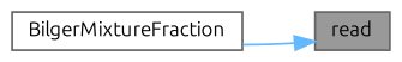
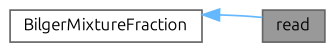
  digraph {
    rankdir=RL
    fontname=Ubuntu
    node [fontname=Ubuntu fontsize=10 shape=box style=filled]
    n1 [color=gray40 fillcolor=grey60 fontcolor=black height=0.2 label=read width=0.4]
    n2 [color=grey40 fillcolor=white height=0.2 label=BilgerMixtureFraction width=0.4]
-   n1 -> n2 [color=steelblue1 dir=back fontname=Ubuntu fontsize=10 labelfontname=Helvetica labelfontsize=10 style=solid]
+   n2 -> n1 [color=steelblue1 dir=back fontname=Ubuntu fontsize=10 labelfontname=Helvetica labelfontsize=10 style=solid]
  }
